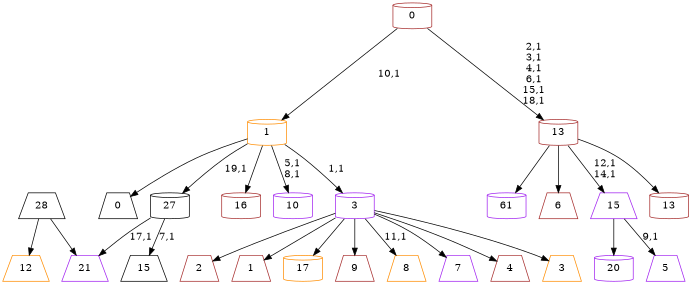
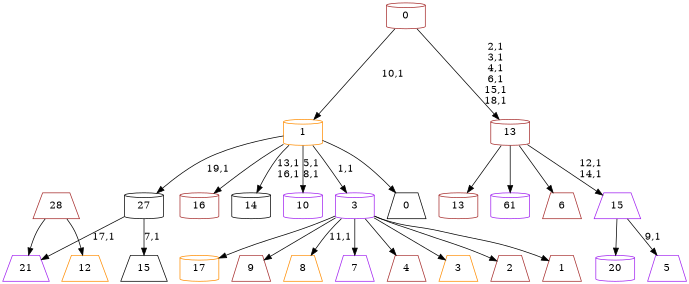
  digraph {
    node [color=brown shape=trapezium]
    n1 [color=purple label=21]
    n2 [color=purple label=20 shape=cylinder]
    n3 [color=darkorange label=17 shape=cylinder]
    n4 [label=16 shape=cylinder]
    n5 [color=black label=15]
+   n6 [color=black label=14 shape=cylinder]
    n7 [label=13 shape=cylinder]
    n8 [color=darkorange label=12]
-   28 [color=black]
+   28
    27 [color=black shape=cylinder]
    n11 [color=purple label=61 shape=cylinder]
    n12 [color=purple label=10 shape=cylinder]
    n13 [label=9]
    n14 [color=darkorange label=8]
    n15 [color=purple label=7]
    n16 [label=6]
    n17 [color=purple label=5]
    15 [color=purple]
    13 [shape=cylinder]
    n20 [label=4]
    n21 [color=darkorange label=3]
    n22 [label=2]
    n23 [label=1]
    3 [color=purple shape=cylinder]
    n25 [color=black label=0]
    1 [color=darkorange shape=cylinder]
    0 [shape=cylinder]
    28 -> n1
    28 -> n8
    27 -> n1 [label="17,1"]
    27 -> n5 [label="7,1"]
    15 -> n2
    15 -> n17 [label="9,1"]
    13 -> n7
    13 -> n11
    13 -> n16
    13 -> 15 [label="12,1\n14,1"]
    3 -> n3
    3 -> n13
    3 -> n14 [label="11,1"]
    3 -> n15
    3 -> n20
    3 -> n21
    3 -> n22
    3 -> n23
    1 -> n4
+   1 -> n6 [label="13,1\n16,1"]
    1 -> 27 [label="19,1"]
    1 -> n12 [label="5,1\n8,1"]
    1 -> 3 [label="1,1"]
    1 -> n25
    0 -> 13 [label="2,1\n3,1\n4,1\n6,1\n15,1\n18,1"]
    0 -> 1 [label="10,1"]
  }
